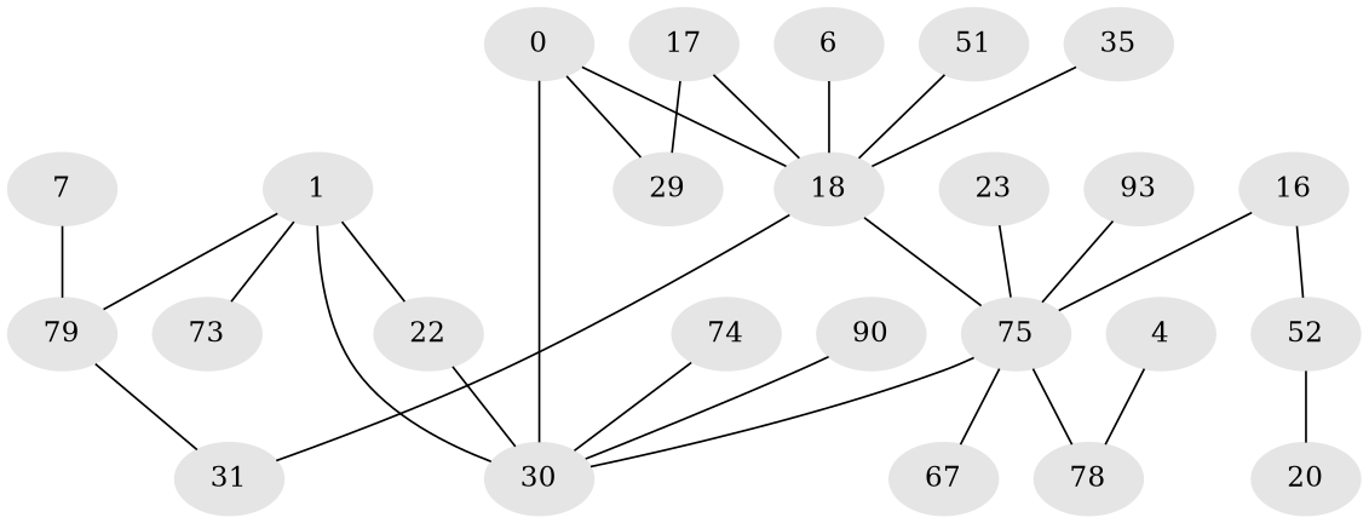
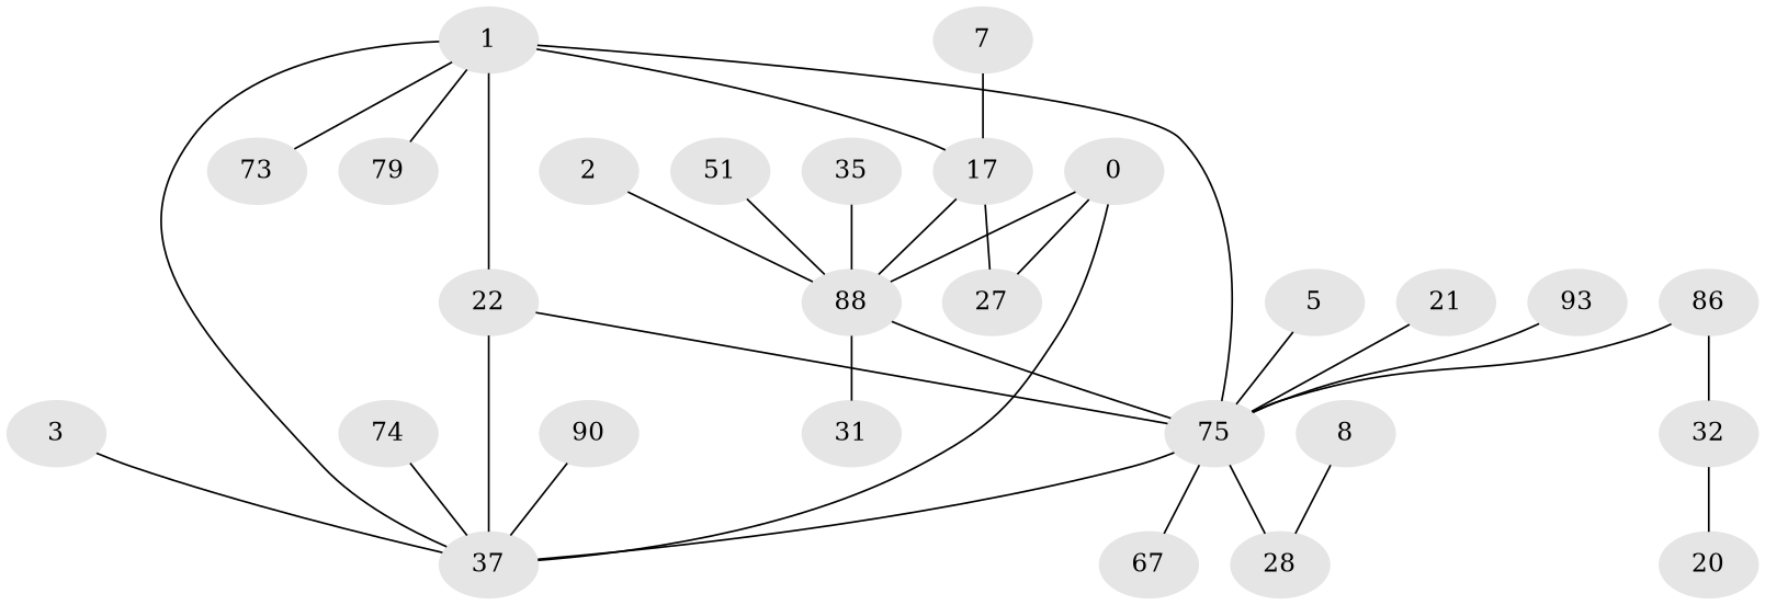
  graph {
    node [color=gray90 style=filled]
    edge [weight=1.0]
    n1 [label=73]
    1
    17
    n4 [label=79]
    22
    n6 [label=75]
-   30
-   18
-   29
+   30 [label=37]
+   18 [label=88]
+   29 [label=27]
    31
-   28 [label=78]
+   28
    n12 [label=67]
-   2 [label=6]
+   2
+   3
+   5
    n16 [label=0]
    7
-   8 [label=4]
+   8
    n19 [label=74]
    n20 [label=90]
    n21 [label=51]
    n22 [label=35]
-   16
-   32 [label=52]
+   16 [label=86]
+   32
    20
-   21 [label=23]
+   21
    n27 [label=93]
    1 -- n1
+   1 -- 17 [weight=2.0]
    1 -- n4
    1 -- 22 [weight=2.0]
+   1 -- n6 [weight=2.0]
    1 -- 30 [weight=2.0]
    17 -- 18
    17 -- 29
-   n4 -- 31
+   22 -- n6
    22 -- 30
    n6 -- 30
    n6 -- 28 [weight=2.0]
    n6 -- n12
    18 -- n6
    18 -- 31
    2 -- 18 [weight=2.0]
+   3 -- 30
+   5 -- n6
    n16 -- 30 [weight=2.0]
    n16 -- 18
    n16 -- 29
-   7 -- n4
+   7 -- 17
    8 -- 28
    n19 -- 30
    n20 -- 30
    n21 -- 18
    n22 -- 18
    16 -- n6
    16 -- 32
    32 -- 20
    21 -- n6
    n27 -- n6
  }
